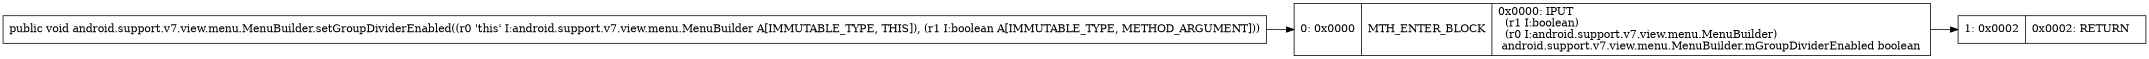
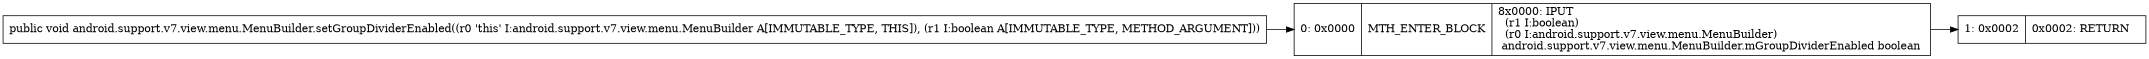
  digraph {
    rankdir=LR
    node [shape=record]
-   n1 [label="{0\:\ 0x0000|MTH_ENTER_BLOCK\l|0x0000: IPUT  \l  (r1 I:boolean)\l  (r0 I:android.support.v7.view.menu.MenuBuilder)\l android.support.v7.view.menu.MenuBuilder.mGroupDividerEnabled boolean \l}"]
+   n1 [label="{0\:\ 0x0000|MTH_ENTER_BLOCK\l|8x0000: IPUT  \l  (r1 I:boolean)\l  (r0 I:android.support.v7.view.menu.MenuBuilder)\l android.support.v7.view.menu.MenuBuilder.mGroupDividerEnabled boolean \l}"]
    n2 [label="{1\:\ 0x0002|0x0002: RETURN   \l}"]
    n3 [label="{public void android.support.v7.view.menu.MenuBuilder.setGroupDividerEnabled((r0 'this' I:android.support.v7.view.menu.MenuBuilder A[IMMUTABLE_TYPE, THIS]), (r1 I:boolean A[IMMUTABLE_TYPE, METHOD_ARGUMENT])) }"]
    n1 -> n2
    n3 -> n1
  }
